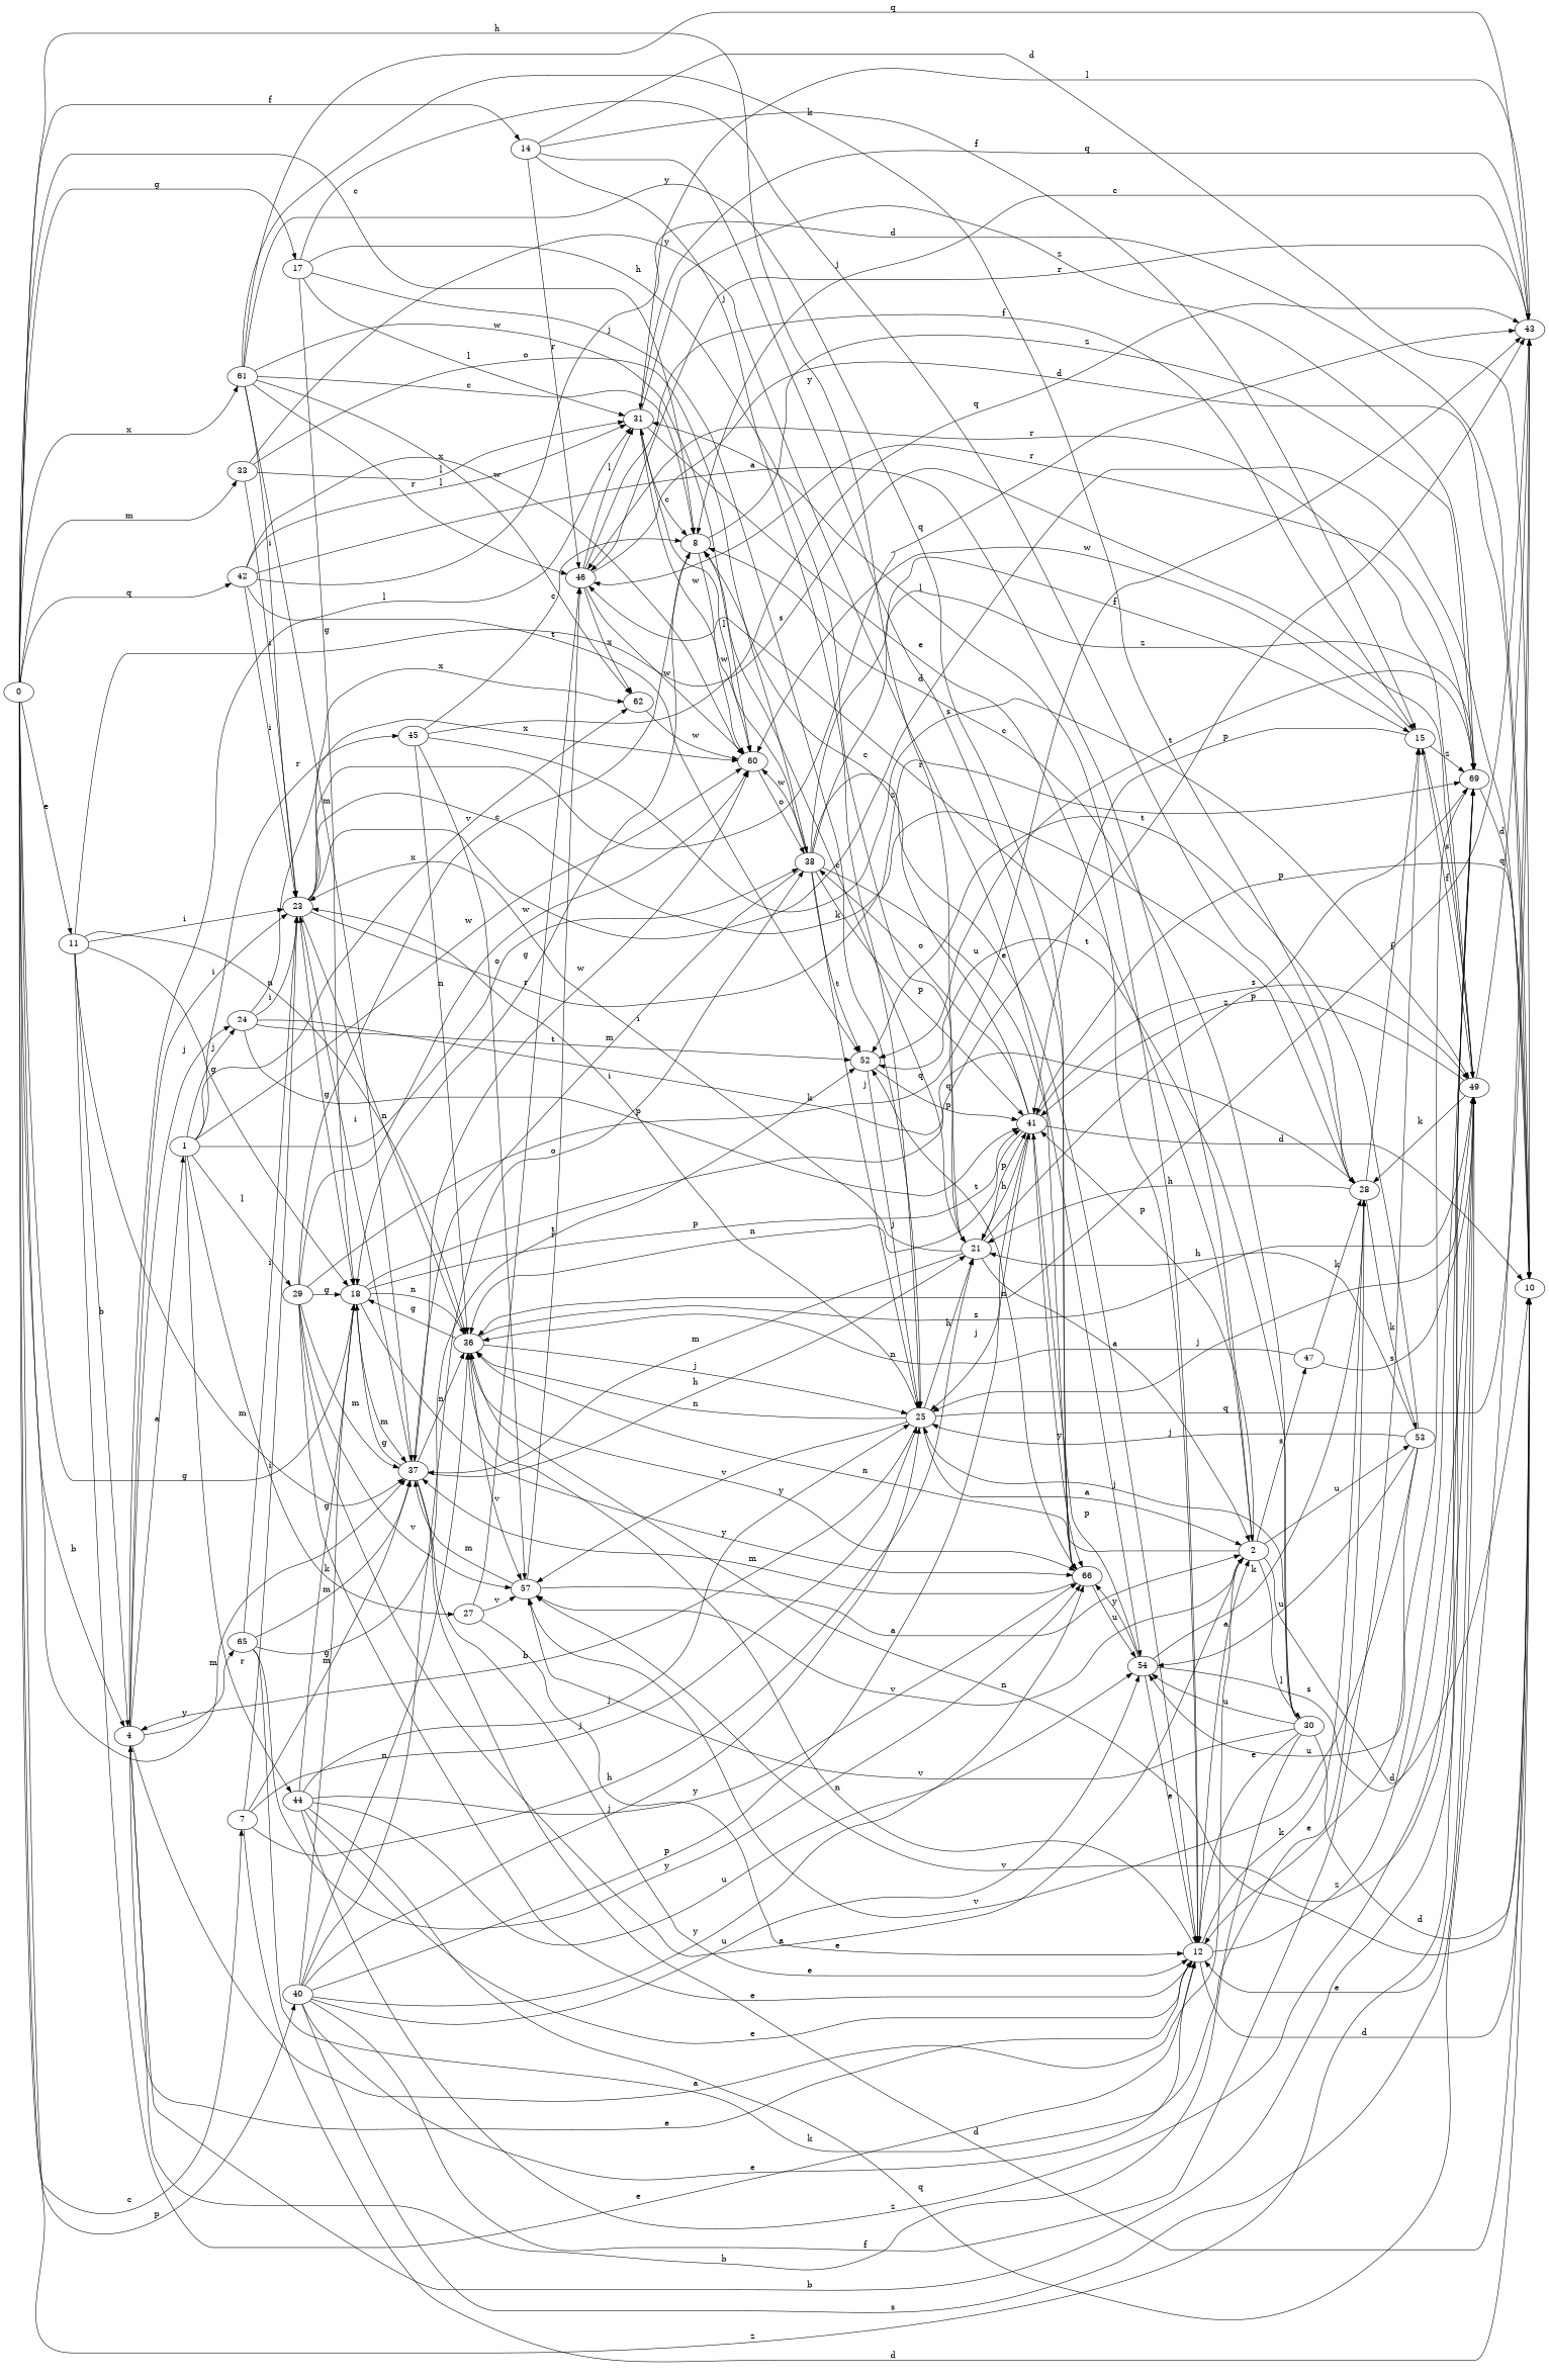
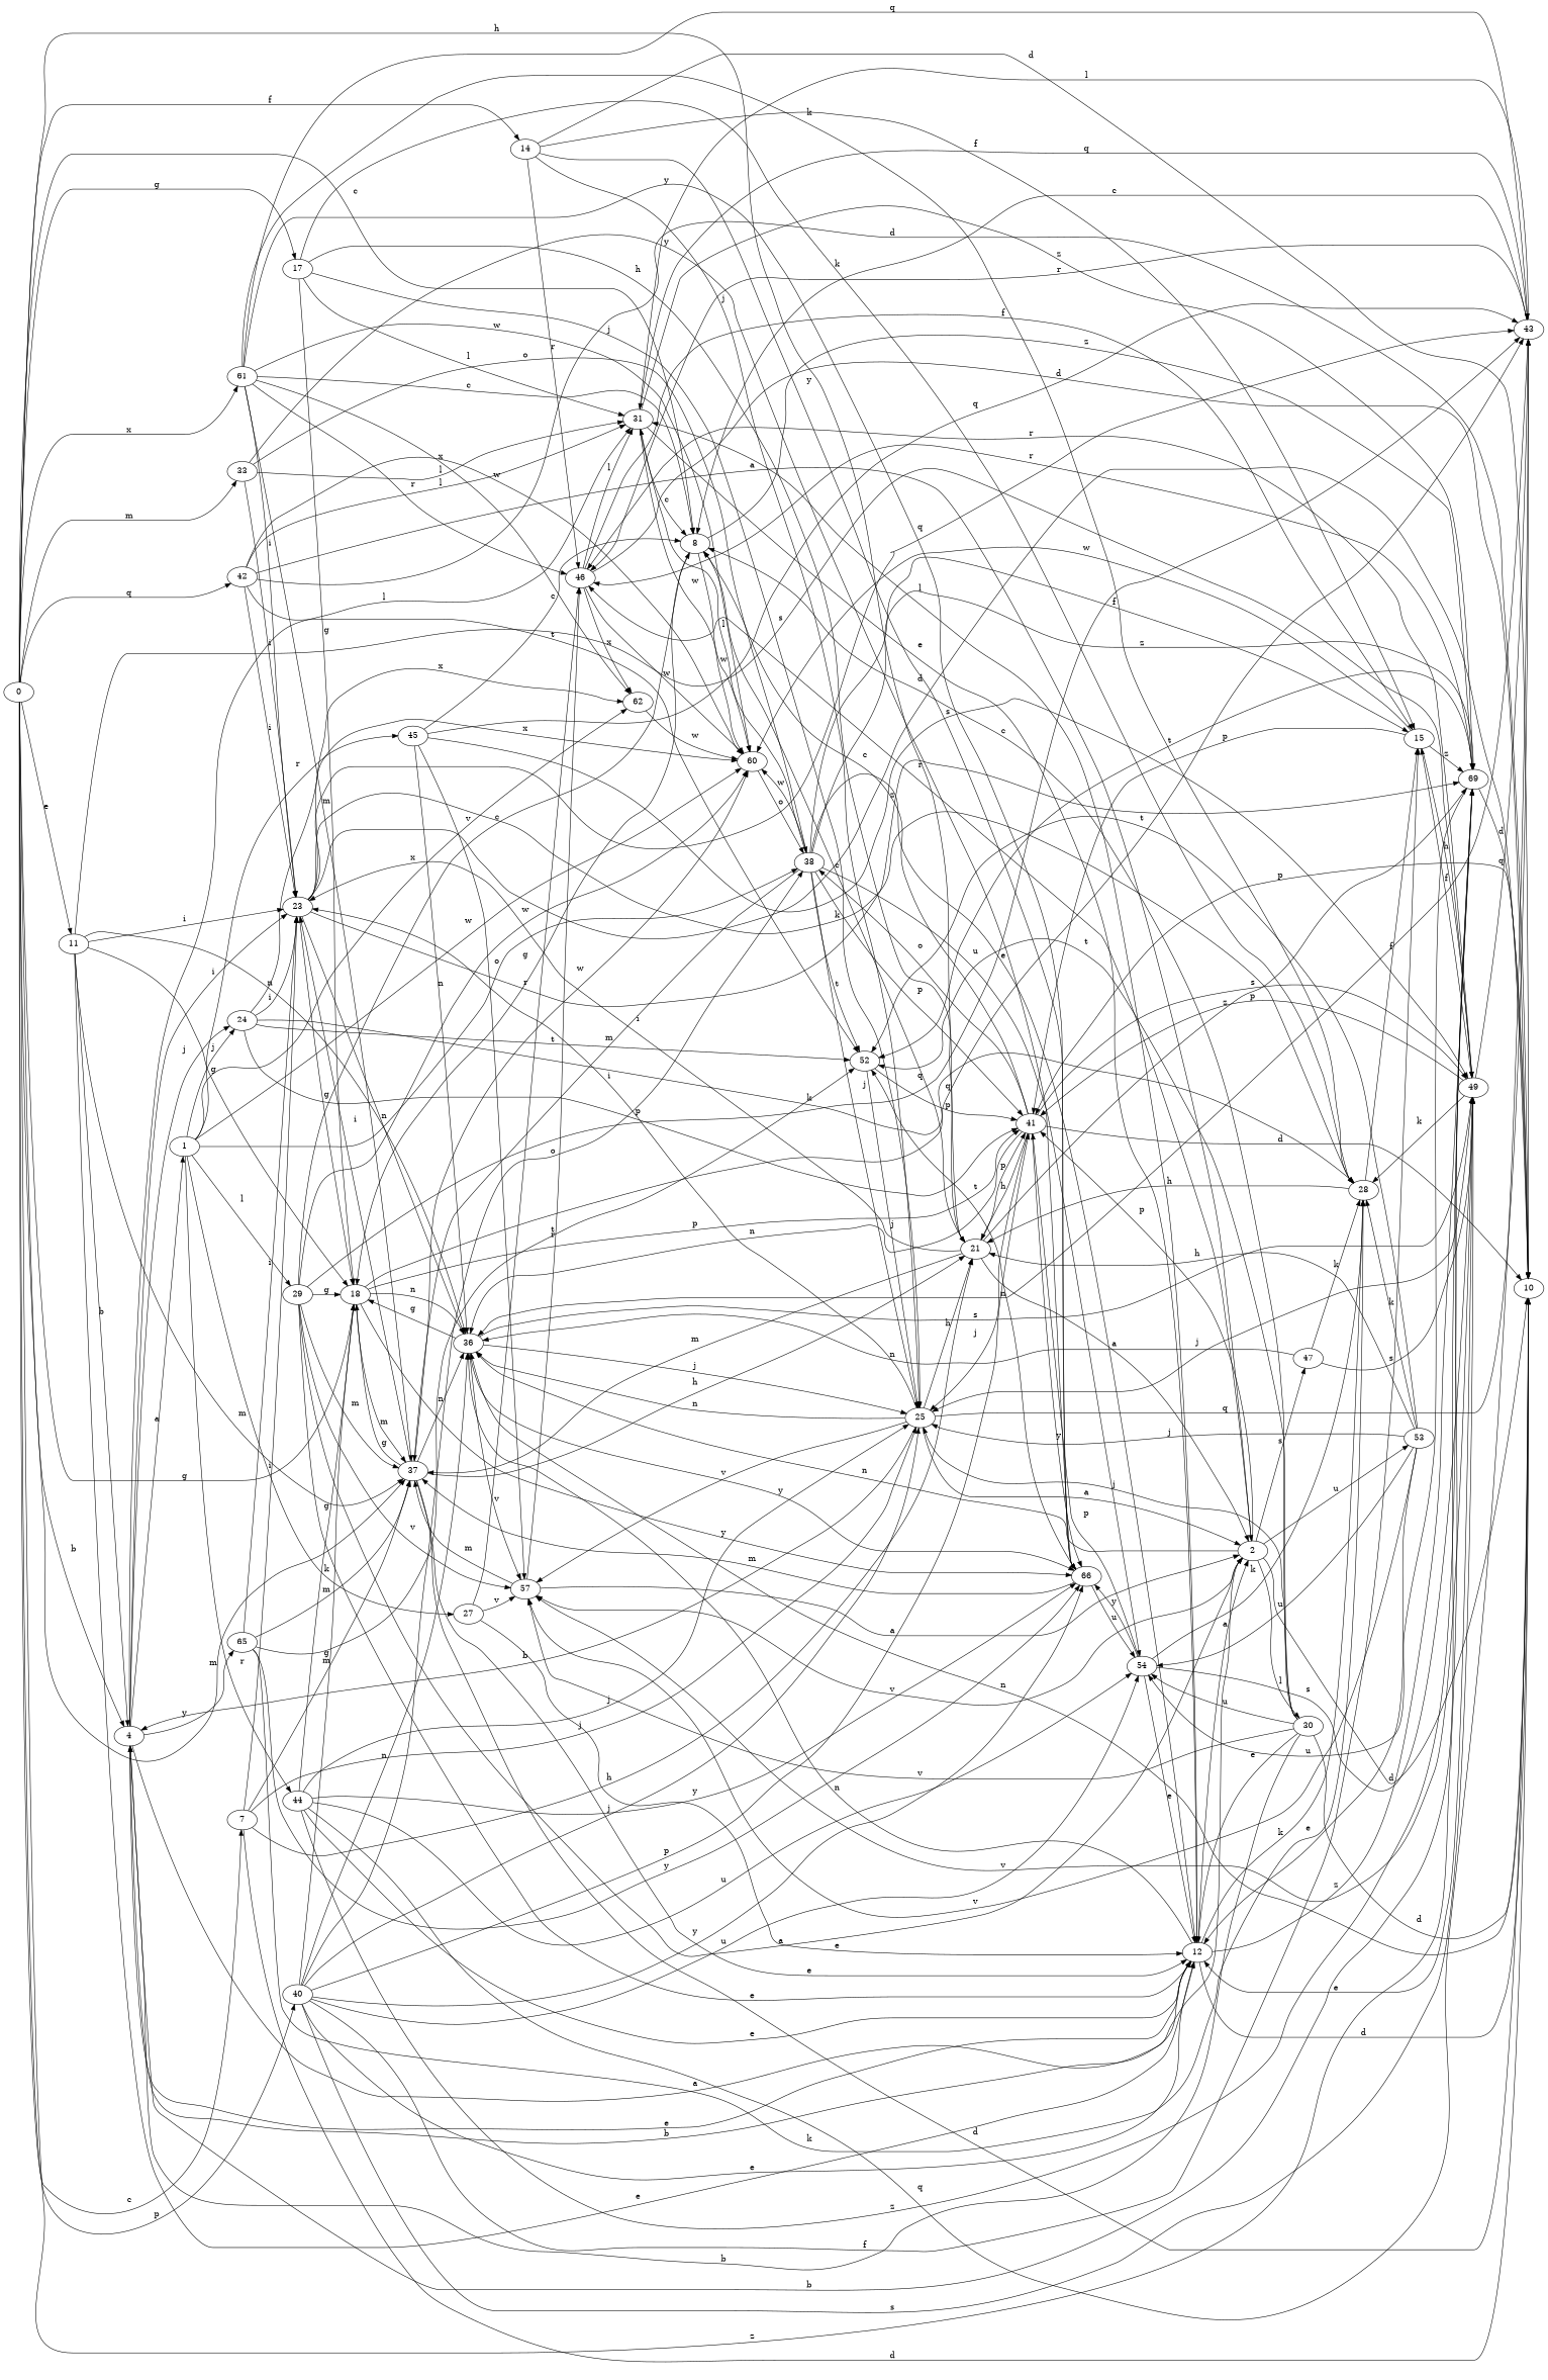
  strict digraph {
    rankdir=LR
    0
    4
    7
    8
    11
    14
    17
    18
    21
    33
    n11 [label=37]
    40
    42
    61
    69
    1
    24
    2
    12
    23
    31
    65
    10
    25
    60
    36
    49
    46
    15
    66
    28
    41
    43
    38
    54
    52
    62
    27
    29
    44
    45
    57
    30
    47
    53
    0 -> 4 [label=b]
    0 -> 7 [label=c]
    0 -> 8 [label=c]
    0 -> 11 [label=e]
    0 -> 14 [label=f]
    0 -> 17 [label=g]
    0 -> 18 [label=g]
    0 -> 21 [label=h]
    0 -> 33 [label=m]
    0 -> n11 [label=m]
    0 -> 40 [label=p]
    0 -> 42 [label=q]
    0 -> 61 [label=x]
    0 -> 69 [label=z]
    4 -> 1 [label=a]
    4 -> 24 [label=j]
    4 -> 2 [label=a]
    4 -> 12 [label=e]
    4 -> 23 [label=i]
    4 -> 31 [label=l]
    4 -> 65 [label=y]
    7 -> 21 [label=h]
    7 -> n11 [label=m]
    7 -> 23 [label=i]
    7 -> 10 [label=d]
    7 -> 25 [label=j]
    8 -> 18 [label=g]
    8 -> 69 [label=z]
    8 -> 60 [label=w]
    11 -> 4 [label=b]
    11 -> 18 [label=g]
    11 -> n11 [label=m]
    11 -> 12 [label=e]
    11 -> 23 [label=i]
    11 -> 36 [label=n]
    11 -> 49 [label=s]
    14 -> 10 [label=d]
    14 -> 25 [label=j]
    14 -> 46 [label=r]
    14 -> 15 [label=f]
    14 -> 66 [label=y]
    17 -> 18 [label=g]
    17 -> 21 [label=h]
    17 -> 31 [label=l]
    17 -> 25 [label=j]
-   17 -> 28 [label=j]
+   17 -> 28 [label=k]
    18 -> n11 [label=m]
    18 -> 36 [label=n]
    18 -> 66 [label=y]
    18 -> 41 [label=p]
    18 -> 43 [label=q]
    21 -> 8 [label=c]
    21 -> n11 [label=m]
    21 -> 69 [label=z]
    21 -> 2 [label=a]
    21 -> 23 [label=i]
    21 -> 41 [label=p]
    33 -> 23 [label=i]
    33 -> 31 [label=l]
    33 -> 66 [label=y]
    33 -> 38 [label=o]
    n11 -> 18 [label=g]
    n11 -> 21 [label=h]
    n11 -> 12 [label=e]
    n11 -> 23 [label=i]
    n11 -> 10 [label=d]
    n11 -> 60 [label=w]
    n11 -> 36 [label=n]
    40 -> 18 [label=g]
    40 -> 12 [label=e]
    40 -> 25 [label=j]
    40 -> 36 [label=n]
    40 -> 49 [label=s]
    40 -> 15 [label=f]
    40 -> 66 [label=y]
    40 -> 41 [label=p]
    40 -> 38 [label=o]
    40 -> 54 [label=u]
    42 -> 2 [label=a]
    42 -> 23 [label=i]
    42 -> 31 [label=l]
    42 -> 10 [label=d]
    42 -> 60 [label=w]
    42 -> 52 [label=t]
    61 -> 8 [label=c]
    61 -> n11 [label=m]
    61 -> 23 [label=i]
    61 -> 60 [label=w]
    61 -> 46 [label=r]
    61 -> 66 [label=y]
    61 -> 28 [label=k]
    61 -> 43 [label=q]
    61 -> 62 [label=x]
    69 -> 4 [label=b]
    69 -> 10 [label=d]
    69 -> 46 [label=r]
    69 -> 54 [label=u]
    69 -> 52 [label=t]
    1 -> 24 [label=j]
    1 -> 60 [label=w]
    1 -> 38 [label=o]
    1 -> 62 [label=x]
    1 -> 27 [label=k]
    1 -> 29 [label=l]
    1 -> 44 [label=r]
    1 -> 45 [label=r]
    24 -> 23 [label=i]
    24 -> 28 [label=k]
    24 -> 41 [label=p]
    24 -> 52 [label=t]
    24 -> 62 [label=x]
    2 -> 10 [label=d]
    2 -> 36 [label=n]
    2 -> 46 [label=r]
    2 -> 41 [label=p]
    2 -> 57 [label=v]
    2 -> 30 [label=l]
    2 -> 47 [label=s]
    2 -> 53 [label=u]
+   12 -> 4 [label=b]
    12 -> 69 [label=z]
    12 -> 2 [label=a]
    12 -> 31 [label=l]
    12 -> 10 [label=d]
    12 -> 36 [label=n]
    12 -> 28 [label=k]
    23 -> 18 [label=g]
    23 -> 69 [label=z]
    23 -> 10 [label=d]
    23 -> 60 [label=x]
    23 -> 36 [label=n]
    23 -> 28 [label=k]
    23 -> 43 [label=q]
    31 -> 8 [label=c]
    31 -> 69 [label=z]
    31 -> 12 [label=e]
    31 -> 60 [label=w]
    31 -> 43 [label=q]
    65 -> n11 [label=m]
    65 -> 23 [label=i]
    65 -> 66 [label=y]
    65 -> 28 [label=k]
    65 -> 52 [label=t]
    10 -> 36 [label=n]
    10 -> 41 [label=p]
    25 -> 4 [label=b]
    25 -> 21 [label=h]
    25 -> 2 [label=a]
    25 -> 23 [label=i]
    25 -> 36 [label=n]
    25 -> 43 [label=q]
    25 -> 57 [label=v]
    60 -> 38 [label=o]
    36 -> 18 [label=g]
    36 -> 25 [label=j]
    36 -> 49 [label=s]
    36 -> 66 [label=y]
    36 -> 57 [label=v]
    49 -> 12 [label=e]
    49 -> 25 [label=j]
    49 -> 46 [label=r]
    49 -> 15 [label=f]
    49 -> 28 [label=k]
    49 -> 41 [label=p]
    49 -> 43 [label=q]
    49 -> 57 [label=v]
    46 -> 31 [label=l]
    46 -> 10 [label=d]
    46 -> 60 [label=w]
    46 -> 15 [label=f]
    46 -> 62 [label=x]
    15 -> 69 [label=z]
    15 -> 60 [label=w]
-   15 -> 49 [label=s]
+   15 -> 49 [label=h]
    15 -> 41 [label=p]
    66 -> n11 [label=m]
    66 -> 54 [label=u]
    66 -> 52 [label=t]
    28 -> 21 [label=h]
    28 -> 15 [label=f]
    41 -> 8 [label=c]
    41 -> 21 [label=h]
    41 -> 10 [label=d]
    41 -> 25 [label=j]
    41 -> 36 [label=n]
    41 -> 49 [label=s]
    41 -> 66 [label=y]
    41 -> 38 [label=o]
    43 -> 8 [label=c]
    43 -> 31 [label=l]
    43 -> 36 [label=n]
    43 -> 46 [label=r]
    38 -> n11 [label=m]
    38 -> 69 [label=z]
    38 -> 12 [label=e]
    38 -> 31 [label=l]
    38 -> 25 [label=j]
    38 -> 60 [label=w]
    38 -> 15 [label=f]
    38 -> 41 [label=p]
    38 -> 54 [label=u]
    38 -> 52 [label=t]
    54 -> 12 [label=e]
    54 -> 49 [label=s]
    54 -> 66 [label=y]
    54 -> 28 [label=k]
    54 -> 41 [label=p]
    52 -> 25 [label=j]
    52 -> 41 [label=p]
    62 -> 60 [label=w]
    27 -> 12 [label=e]
    27 -> 46 [label=r]
    27 -> 57 [label=v]
    29 -> 8 [label=c]
    29 -> 18 [label=g]
    29 -> n11 [label=m]
    29 -> 2 [label=a]
    29 -> 12 [label=e]
    29 -> 60 [label=w]
    29 -> 43 [label=q]
    29 -> 57 [label=v]
    44 -> 18 [label=g]
    44 -> 69 [label=z]
    44 -> 12 [label=e]
    44 -> 25 [label=j]
    44 -> 66 [label=y]
    44 -> 43 [label=q]
    44 -> 54 [label=u]
    45 -> 8 [label=c]
    45 -> 36 [label=n]
    45 -> 49 [label=s]
    45 -> 43 [label=q]
    45 -> 57 [label=v]
    57 -> n11 [label=m]
    57 -> 2 [label=a]
    57 -> 46 [label=r]
    30 -> 4 [label=b]
    30 -> 8 [label=c]
    30 -> 12 [label=e]
    30 -> 10 [label=d]
    30 -> 25 [label=j]
    30 -> 54 [label=u]
    30 -> 52 [label=t]
    30 -> 57 [label=v]
    47 -> 36 [label=n]
    47 -> 49 [label=s]
    47 -> 28 [label=k]
    53 -> 21 [label=h]
    53 -> 12 [label=e]
    53 -> 25 [label=j]
-   28 -> 53 [label=k]
+   53 -> 28 [label=k]
    53 -> 54 [label=u]
    53 -> 52 [label=t]
    53 -> 57 [label=v]
  }
